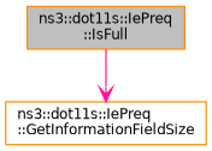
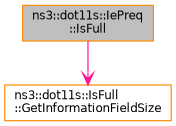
  digraph {
    rankdir=TB
    node [color=darkorange fontname=Helvetica fontsize=10 shape=record style=filled]
    n1 [fillcolor=grey75 fontcolor=black height=0.2 label="ns3::dot11s::IePreq\l::IsFull" width=0.4]
-   n2 [fillcolor=white height=0.2 label="ns3::dot11s::IePreq\l::GetInformationFieldSize" width=0.4]
+   n2 [fillcolor=white height=0.2 label="ns3::dot11s::IsFull\l::GetInformationFieldSize" width=0.4]
    n1 -> n2 [color=deeppink fontname=Helvetica fontsize=10 labelfontname=Helvetica labelfontsize=10 style=solid arrowhead=vee]
  }
